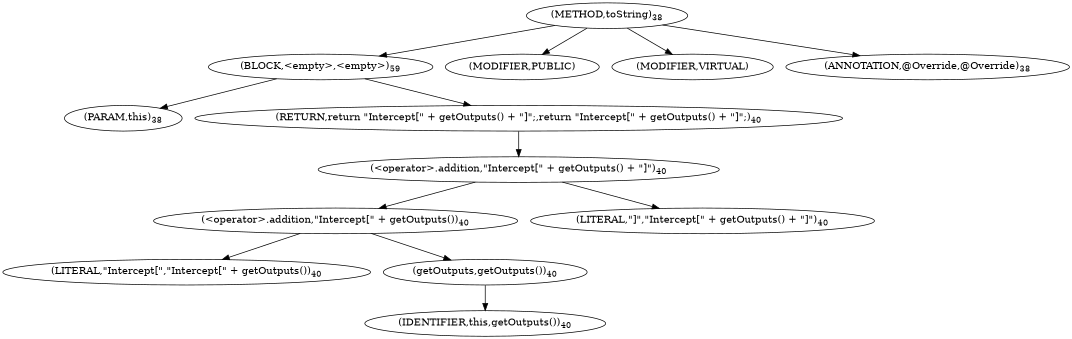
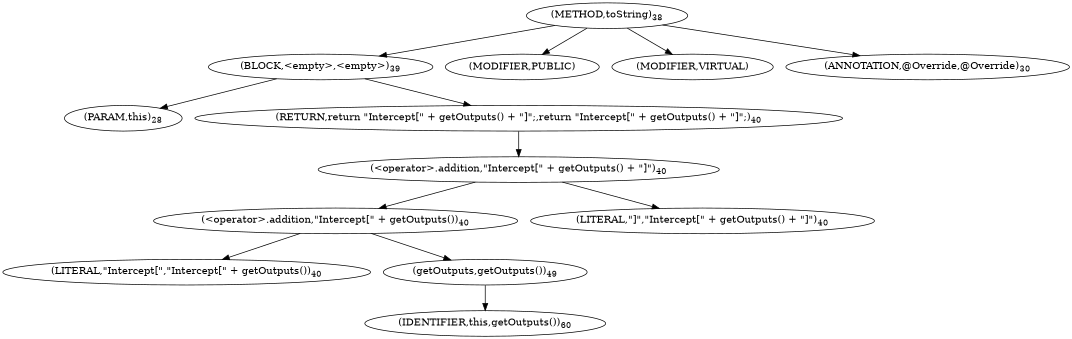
  digraph {
    n1 [label=<(METHOD,toString)<SUB>38</SUB>>]
-   n2 [label=<(BLOCK,&lt;empty&gt;,&lt;empty&gt;)<SUB>59</SUB>>]
+   n2 [label=<(BLOCK,&lt;empty&gt;,&lt;empty&gt;)<SUB>39</SUB>>]
    n3 [label=<(MODIFIER,PUBLIC)>]
    n4 [label=<(MODIFIER,VIRTUAL)>]
-   n5 [label=<(ANNOTATION,@Override,@Override)<SUB>38</SUB>>]
-   n6 [label=<(PARAM,this)<SUB>38</SUB>>]
+   n5 [label=<(ANNOTATION,@Override,@Override)<SUB>30</SUB>>]
+   n6 [label=<(PARAM,this)<SUB>28</SUB>>]
    n7 [label=<(RETURN,return &quot;Intercept[&quot; + getOutputs() + &quot;]&quot;;,return &quot;Intercept[&quot; + getOutputs() + &quot;]&quot;;)<SUB>40</SUB>>]
    n8 [label=<(&lt;operator&gt;.addition,&quot;Intercept[&quot; + getOutputs() + &quot;]&quot;)<SUB>40</SUB>>]
    n9 [label=<(&lt;operator&gt;.addition,&quot;Intercept[&quot; + getOutputs())<SUB>40</SUB>>]
    n10 [label=<(LITERAL,&quot;]&quot;,&quot;Intercept[&quot; + getOutputs() + &quot;]&quot;)<SUB>40</SUB>>]
    n11 [label=<(LITERAL,&quot;Intercept[&quot;,&quot;Intercept[&quot; + getOutputs())<SUB>40</SUB>>]
-   n12 [label=<(getOutputs,getOutputs())<SUB>40</SUB>>]
-   n13 [label=<(IDENTIFIER,this,getOutputs())<SUB>40</SUB>>]
+   n12 [label=<(getOutputs,getOutputs())<SUB>49</SUB>>]
+   n13 [label=<(IDENTIFIER,this,getOutputs())<SUB>60</SUB>>]
    n1 -> n2
    n1 -> n3
    n1 -> n4
    n1 -> n5
    n2 -> n6
    n2 -> n7
    n7 -> n8
    n8 -> n9
    n8 -> n10
    n9 -> n11
    n9 -> n12
    n12 -> n13
  }
